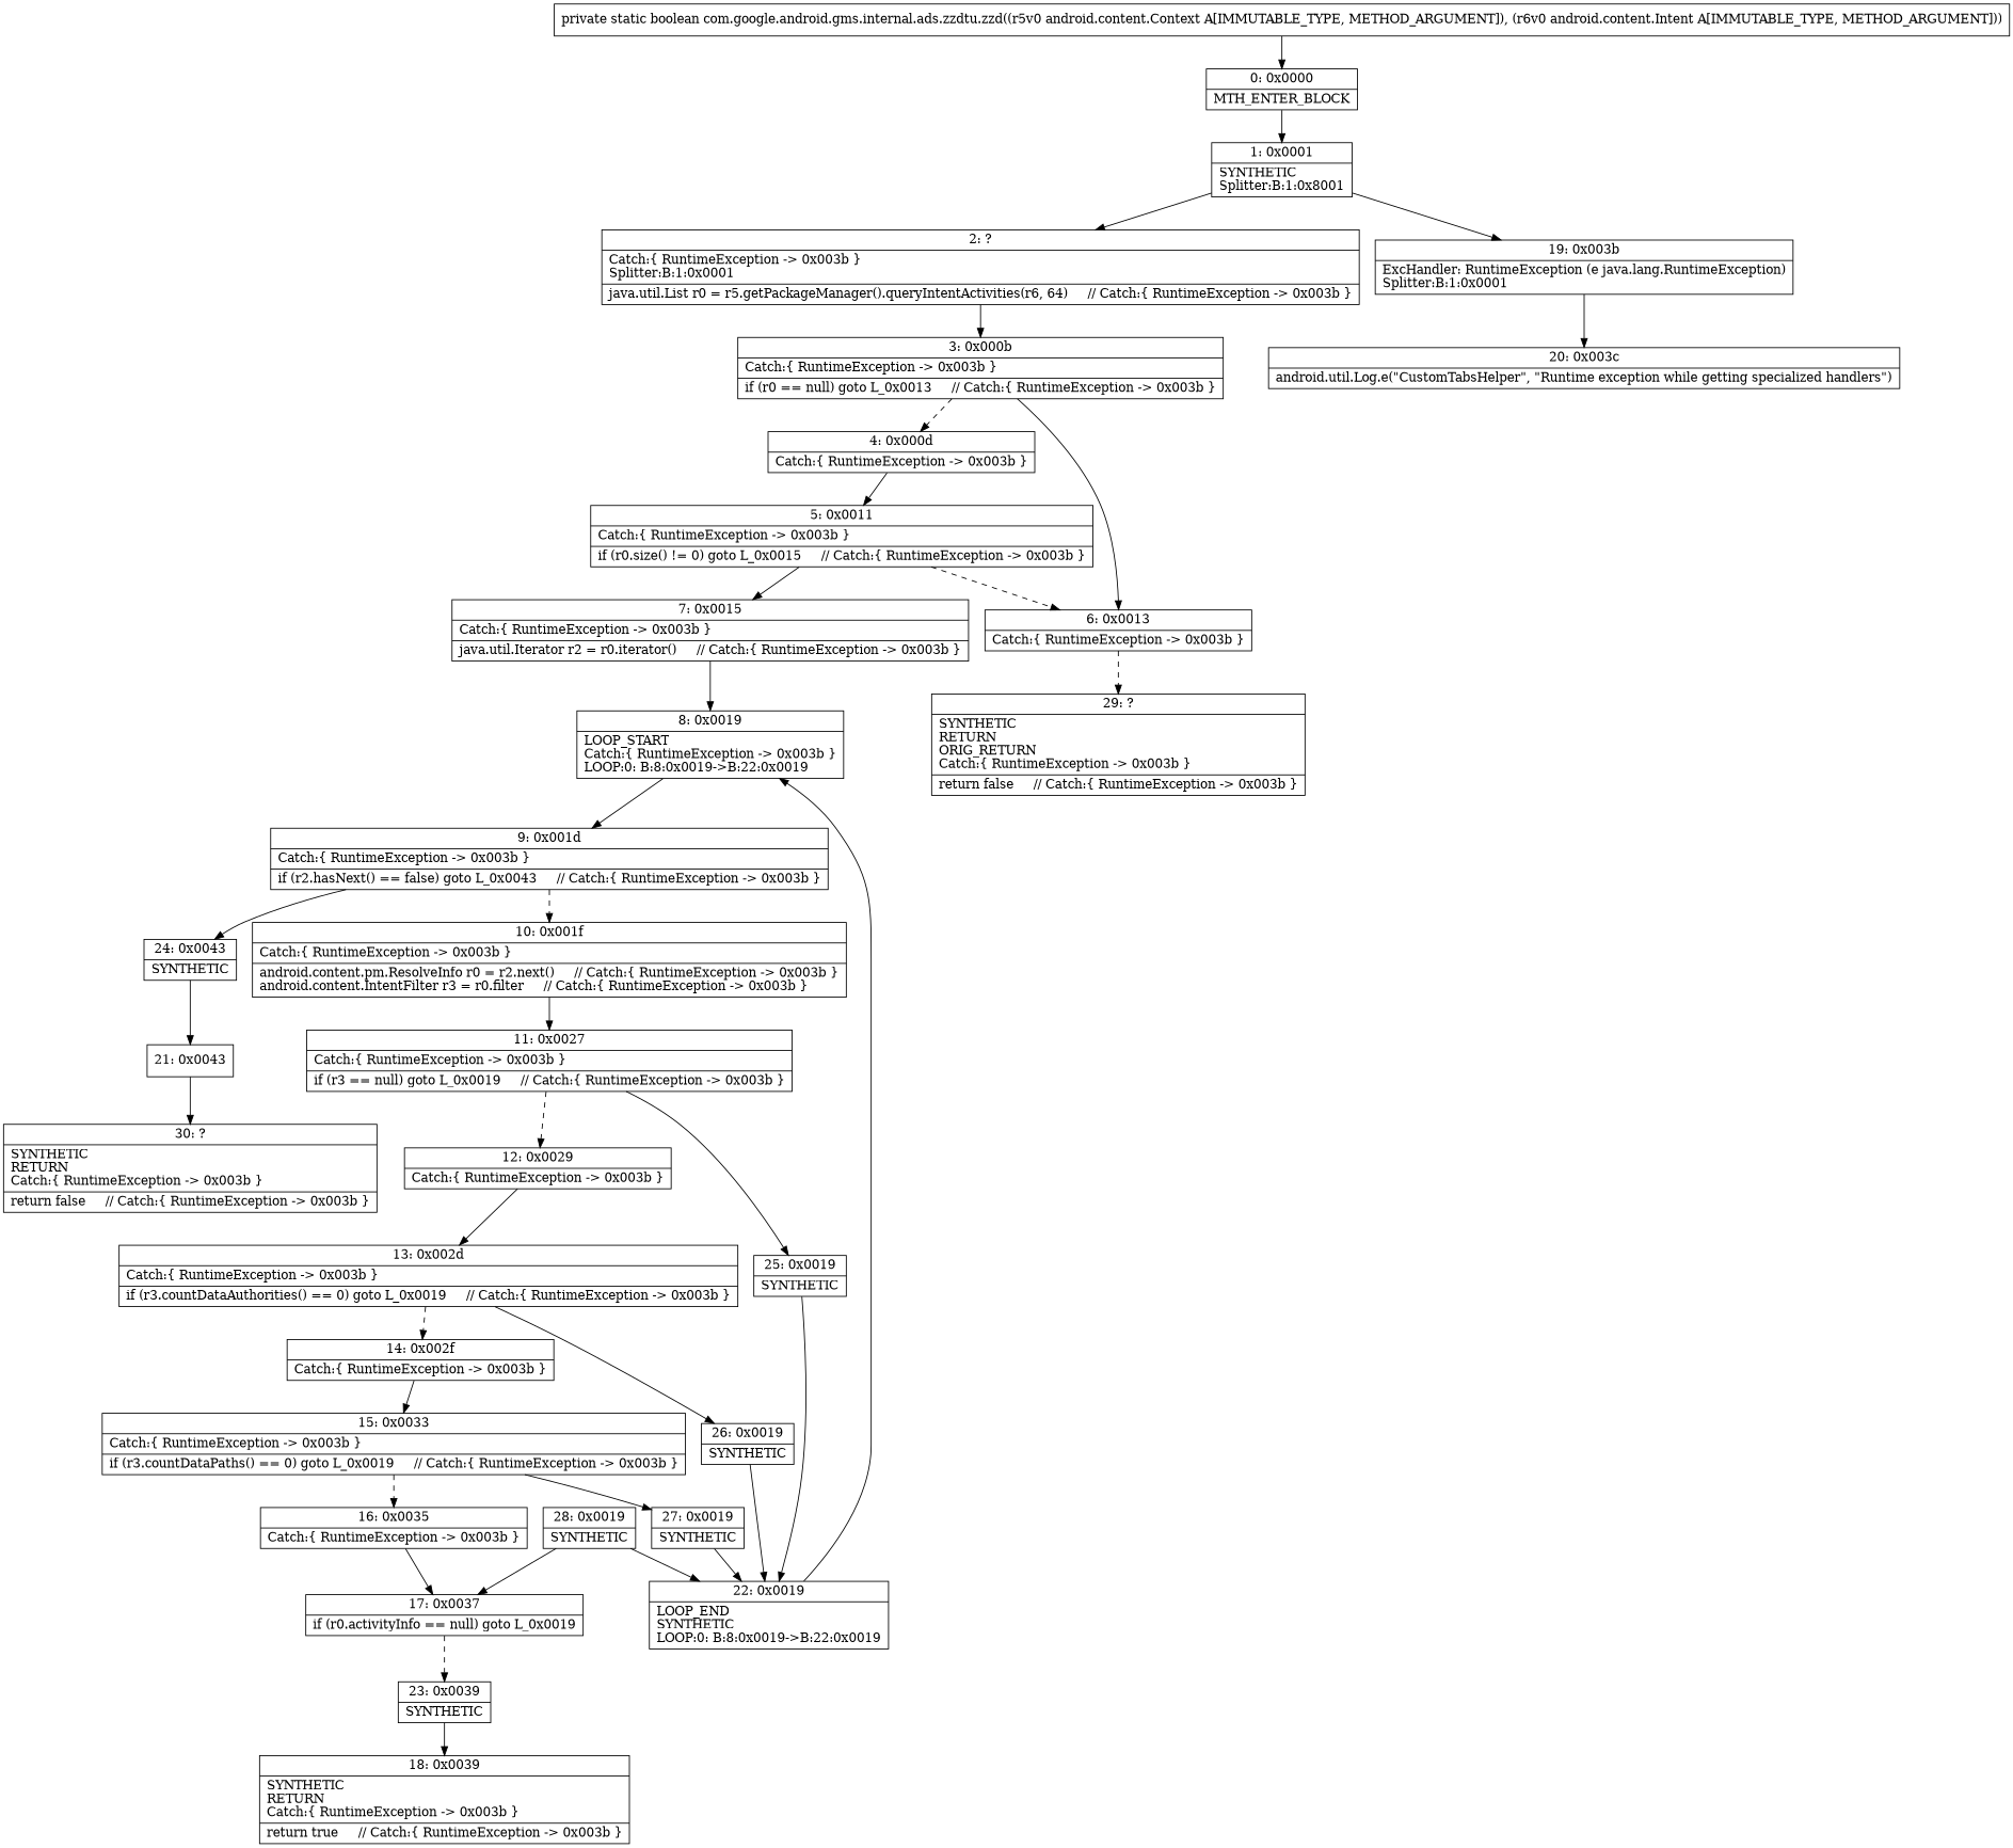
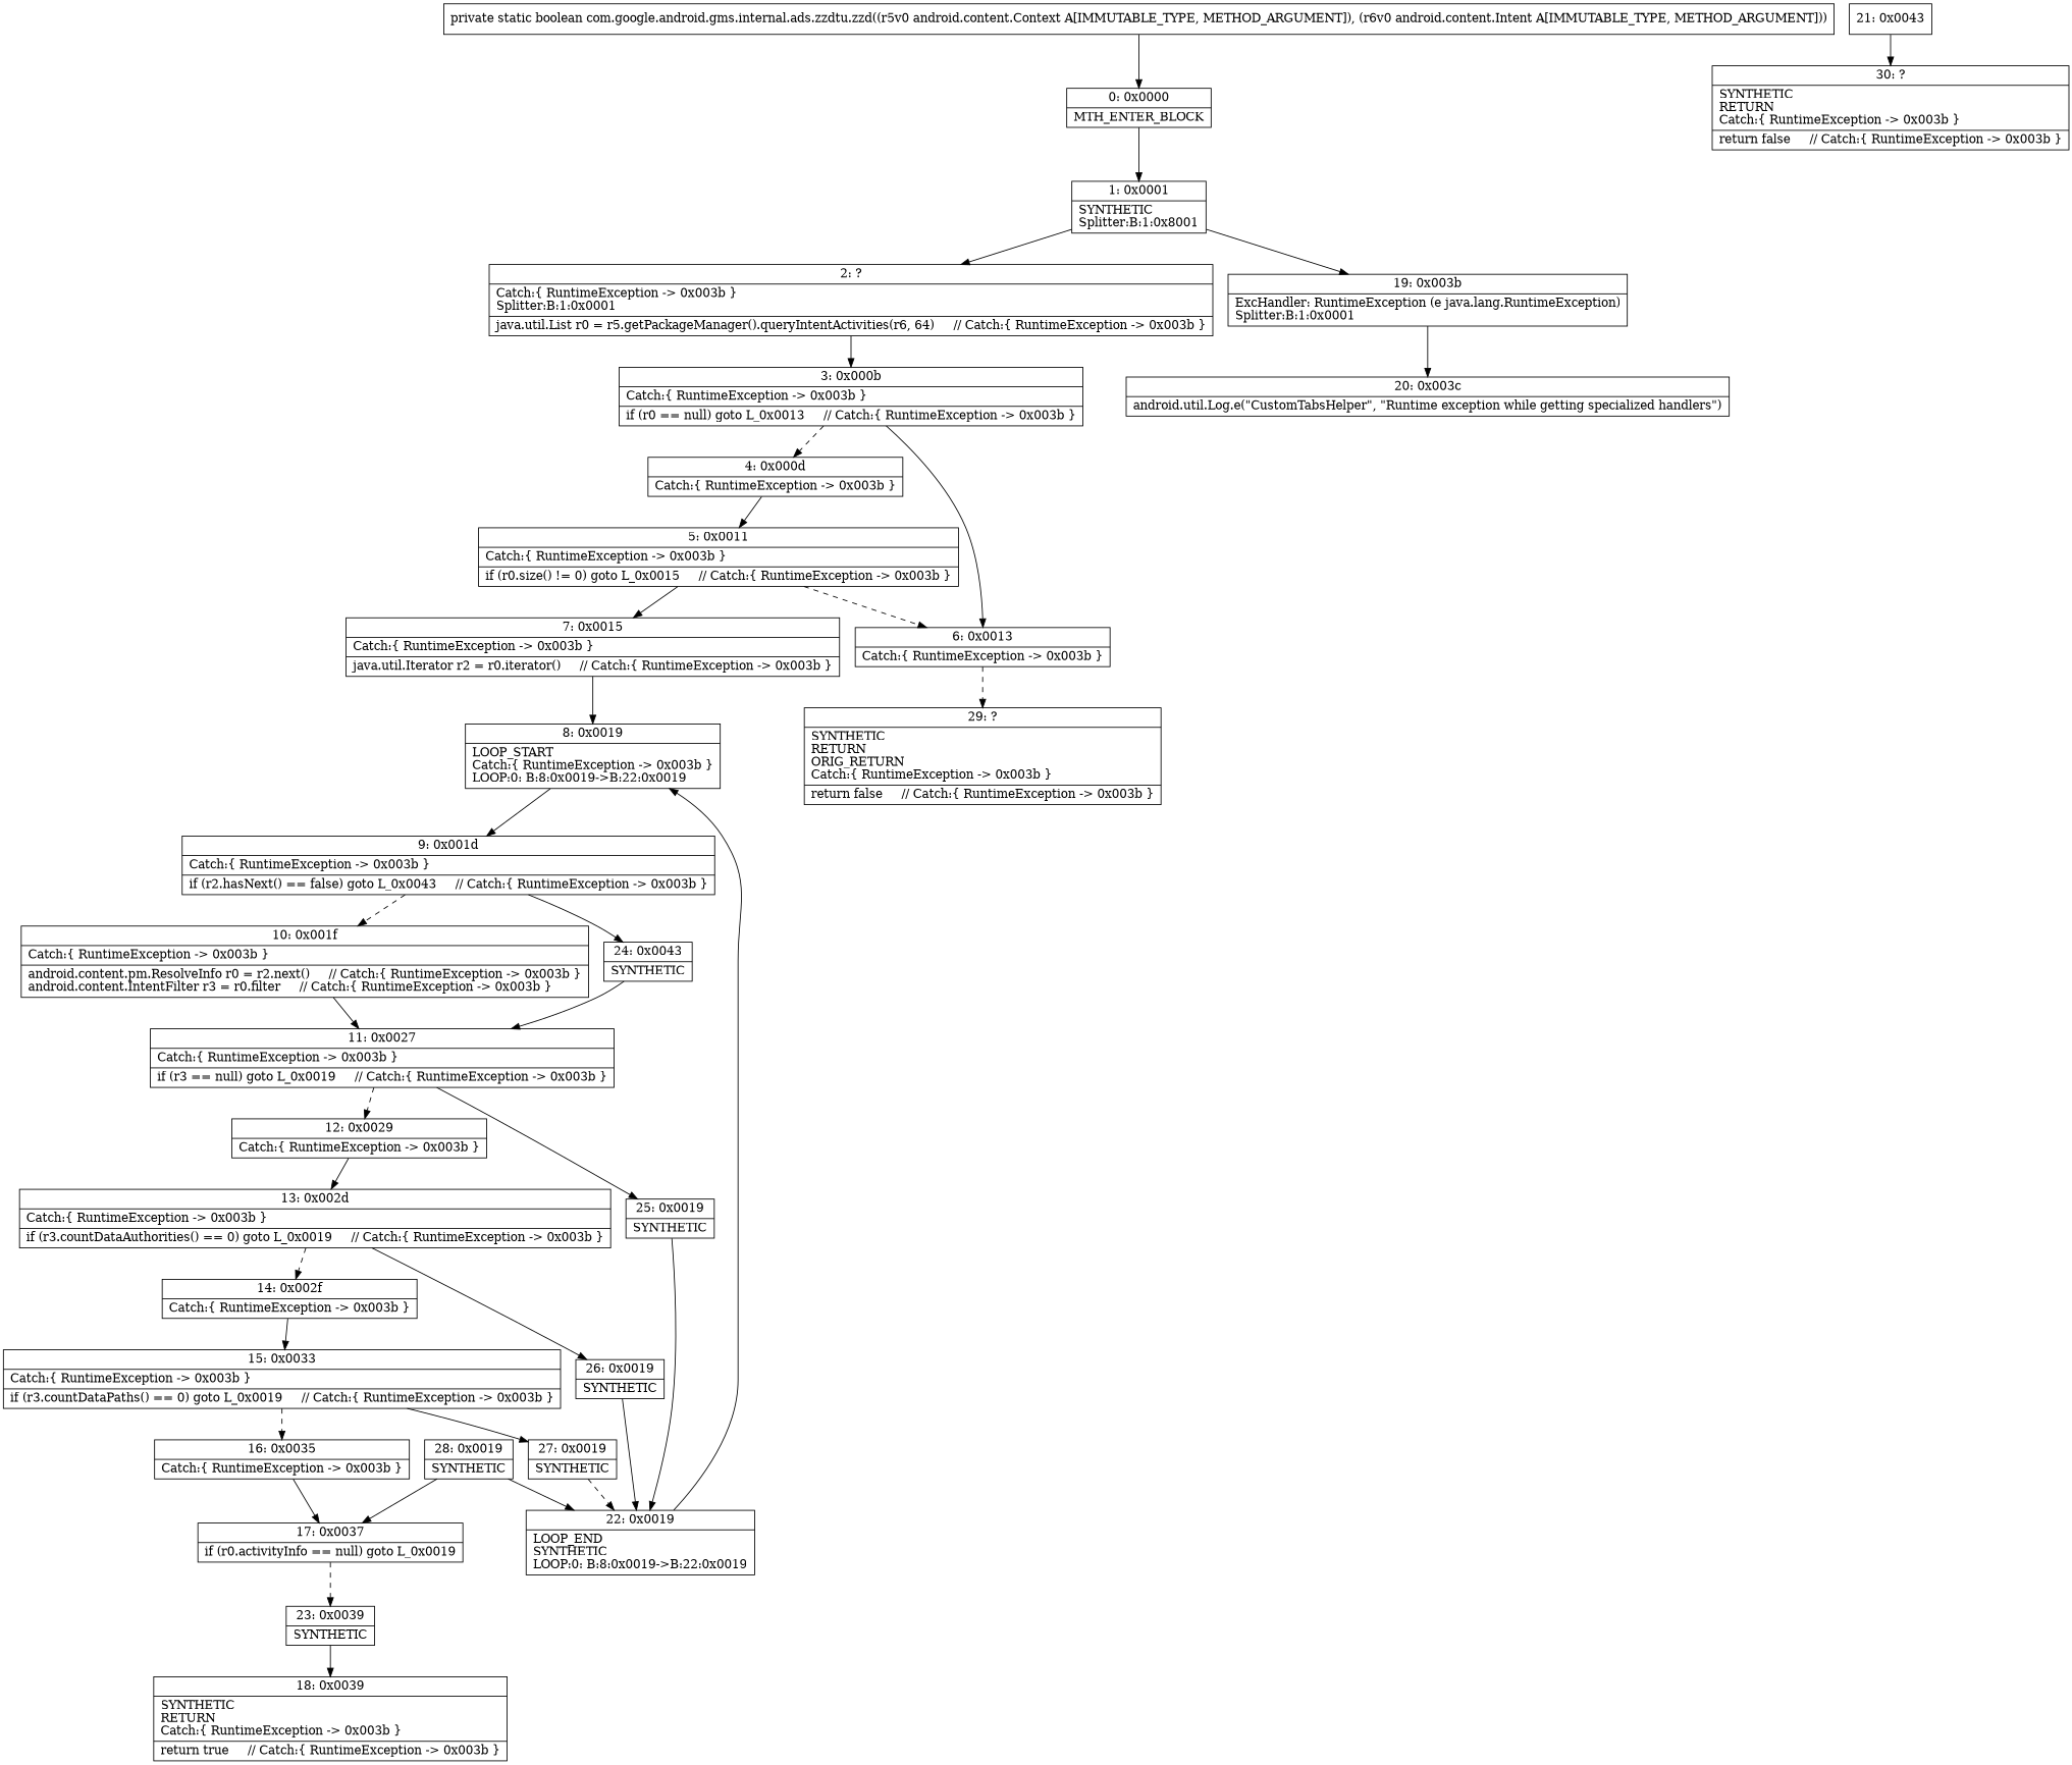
  digraph {
    node [shape=record]
    n1 [label="{0\:\ 0x0000|MTH_ENTER_BLOCK\l}"]
    n2 [label="{1\:\ 0x0001|SYNTHETIC\lSplitter:B:1:0x8001\l}"]
    n3 [label="{2\:\ ?|Catch:\{ RuntimeException \-\> 0x003b \}\lSplitter:B:1:0x0001\l|java.util.List r0 = r5.getPackageManager().queryIntentActivities(r6, 64)     \/\/ Catch:\{ RuntimeException \-\> 0x003b \}\l}"]
    n4 [label="{19\:\ 0x003b|ExcHandler: RuntimeException (e java.lang.RuntimeException)\lSplitter:B:1:0x0001\l}"]
    n5 [label="{3\:\ 0x000b|Catch:\{ RuntimeException \-\> 0x003b \}\l|if (r0 == null) goto L_0x0013     \/\/ Catch:\{ RuntimeException \-\> 0x003b \}\l}"]
    n6 [label="{20\:\ 0x003c|android.util.Log.e(\"CustomTabsHelper\", \"Runtime exception while getting specialized handlers\")\l}"]
    n7 [label="{4\:\ 0x000d|Catch:\{ RuntimeException \-\> 0x003b \}\l}"]
    n8 [label="{6\:\ 0x0013|Catch:\{ RuntimeException \-\> 0x003b \}\l}"]
    n9 [label="{5\:\ 0x0011|Catch:\{ RuntimeException \-\> 0x003b \}\l|if (r0.size() != 0) goto L_0x0015     \/\/ Catch:\{ RuntimeException \-\> 0x003b \}\l}"]
    n10 [label="{29\:\ ?|SYNTHETIC\lRETURN\lORIG_RETURN\lCatch:\{ RuntimeException \-\> 0x003b \}\l|return false     \/\/ Catch:\{ RuntimeException \-\> 0x003b \}\l}"]
    n11 [label="{7\:\ 0x0015|Catch:\{ RuntimeException \-\> 0x003b \}\l|java.util.Iterator r2 = r0.iterator()     \/\/ Catch:\{ RuntimeException \-\> 0x003b \}\l}"]
    n12 [label="{8\:\ 0x0019|LOOP_START\lCatch:\{ RuntimeException \-\> 0x003b \}\lLOOP:0: B:8:0x0019\-\>B:22:0x0019\l}"]
    n13 [label="{9\:\ 0x001d|Catch:\{ RuntimeException \-\> 0x003b \}\l|if (r2.hasNext() == false) goto L_0x0043     \/\/ Catch:\{ RuntimeException \-\> 0x003b \}\l}"]
    n14 [label="{10\:\ 0x001f|Catch:\{ RuntimeException \-\> 0x003b \}\l|android.content.pm.ResolveInfo r0 = r2.next()     \/\/ Catch:\{ RuntimeException \-\> 0x003b \}\landroid.content.IntentFilter r3 = r0.filter     \/\/ Catch:\{ RuntimeException \-\> 0x003b \}\l}"]
    n15 [label="{24\:\ 0x0043|SYNTHETIC\l}"]
    n16 [label="{11\:\ 0x0027|Catch:\{ RuntimeException \-\> 0x003b \}\l|if (r3 == null) goto L_0x0019     \/\/ Catch:\{ RuntimeException \-\> 0x003b \}\l}"]
    n17 [label="{21\:\ 0x0043}"]
    n18 [label="{12\:\ 0x0029|Catch:\{ RuntimeException \-\> 0x003b \}\l}"]
    n19 [label="{25\:\ 0x0019|SYNTHETIC\l}"]
    n20 [label="{13\:\ 0x002d|Catch:\{ RuntimeException \-\> 0x003b \}\l|if (r3.countDataAuthorities() == 0) goto L_0x0019     \/\/ Catch:\{ RuntimeException \-\> 0x003b \}\l}"]
    n21 [label="{22\:\ 0x0019|LOOP_END\lSYNTHETIC\lLOOP:0: B:8:0x0019\-\>B:22:0x0019\l}"]
    n22 [label="{14\:\ 0x002f|Catch:\{ RuntimeException \-\> 0x003b \}\l}"]
    n23 [label="{26\:\ 0x0019|SYNTHETIC\l}"]
    n24 [label="{15\:\ 0x0033|Catch:\{ RuntimeException \-\> 0x003b \}\l|if (r3.countDataPaths() == 0) goto L_0x0019     \/\/ Catch:\{ RuntimeException \-\> 0x003b \}\l}"]
    n25 [label="{16\:\ 0x0035|Catch:\{ RuntimeException \-\> 0x003b \}\l}"]
    n26 [label="{27\:\ 0x0019|SYNTHETIC\l}"]
    n27 [label="{17\:\ 0x0037|if (r0.activityInfo == null) goto L_0x0019\l}"]
    n28 [label="{23\:\ 0x0039|SYNTHETIC\l}"]
    n29 [label="{18\:\ 0x0039|SYNTHETIC\lRETURN\lCatch:\{ RuntimeException \-\> 0x003b \}\l|return true     \/\/ Catch:\{ RuntimeException \-\> 0x003b \}\l}"]
    n30 [label="{28\:\ 0x0019|SYNTHETIC\l}"]
    n31 [label="{30\:\ ?|SYNTHETIC\lRETURN\lCatch:\{ RuntimeException \-\> 0x003b \}\l|return false     \/\/ Catch:\{ RuntimeException \-\> 0x003b \}\l}"]
    n32 [label="{private static boolean com.google.android.gms.internal.ads.zzdtu.zzd((r5v0 android.content.Context A[IMMUTABLE_TYPE, METHOD_ARGUMENT]), (r6v0 android.content.Intent A[IMMUTABLE_TYPE, METHOD_ARGUMENT])) }"]
    n1 -> n2
    n2 -> n3
    n2 -> n4
    n3 -> n5
    n4 -> n6
    n5 -> n7 [style=dashed]
    n5 -> n8
    n7 -> n9
    n8 -> n10 [style=dashed]
    n9 -> n8 [style=dashed]
    n9 -> n11
    n11 -> n12
    n12 -> n13
    n13 -> n14 [style=dashed]
    n13 -> n15
    n14 -> n16
-   n15 -> n17
+   n15 -> n16
    n16 -> n18 [style=dashed]
    n16 -> n19
    n17 -> n31
    n18 -> n20
    n19 -> n21
    n20 -> n22 [style=dashed]
    n20 -> n23
    n21 -> n12
    n22 -> n24
    n23 -> n21
    n24 -> n25 [style=dashed]
    n24 -> n26
    n25 -> n27
-   n26 -> n21
+   n26 -> n21 [style=dashed]
    n27 -> n28 [style=dashed]
    n28 -> n29
    n30 -> n21
    n30 -> n27
    n32 -> n1
  }
